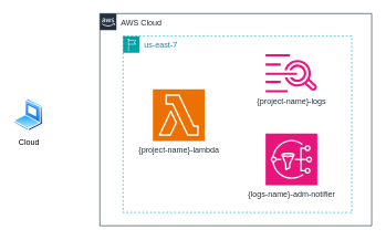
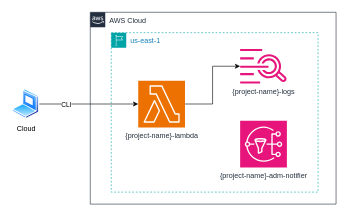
  <mxCell id="0" />
  <mxCell id="1" parent="0" />
  <mxCell id="2" value="AWS Cloud" style="points=[[0,0],[0.25,0],[0.5,0],[0.75,0],[1,0],[1,0.25],[1,0.5],[1,0.75],[1,1],[0.75,1],[0.5,1],[0.25,1],[0,1],[0,0.75],[0,0.5],[0,0.25]];outlineConnect=0;gradientColor=none;html=1;whiteSpace=wrap;fontSize=12;fontStyle=0;container=1;pointerEvents=0;collapsible=0;recursiveResize=0;shape=mxgraph.aws4.group;grIcon=mxgraph.aws4.group_aws_cloud_alt;strokeColor=#232F3E;fillColor=none;verticalAlign=top;align=left;spacingLeft=30;fontColor=#232F3E;dashed=0;" parent="1" vertex="1"><mxGeometry x="150" y="20" width="410" height="320" as="geometry" /></mxCell>
- <mxCell id="3" value="us-east-7" style="points=[[0,0],[0.25,0],[0.5,0],[0.75,0],[1,0],[1,0.25],[1,0.5],[1,0.75],[1,1],[0.75,1],[0.5,1],[0.25,1],[0,1],[0,0.75],[0,0.5],[0,0.25]];outlineConnect=0;gradientColor=none;html=1;whiteSpace=wrap;fontSize=12;fontStyle=0;container=1;pointerEvents=0;collapsible=0;recursiveResize=0;shape=mxgraph.aws4.group;grIcon=mxgraph.aws4.group_region;strokeColor=#00A4A6;fillColor=none;verticalAlign=top;align=left;spacingLeft=30;fontColor=#147EBA;dashed=1;movable=1;resizable=1;rotatable=1;deletable=1;editable=1;locked=0;connectable=1;" parent="2" vertex="1"><mxGeometry x="35" y="34" width="345" height="266" as="geometry" /></mxCell>
+ <mxCell id="3" value="us-east-1" style="points=[[0,0],[0.25,0],[0.5,0],[0.75,0],[1,0],[1,0.25],[1,0.5],[1,0.75],[1,1],[0.75,1],[0.5,1],[0.25,1],[0,1],[0,0.75],[0,0.5],[0,0.25]];outlineConnect=0;gradientColor=none;html=1;whiteSpace=wrap;fontSize=12;fontStyle=0;container=1;pointerEvents=0;collapsible=0;recursiveResize=0;shape=mxgraph.aws4.group;grIcon=mxgraph.aws4.group_region;strokeColor=#00A4A6;fillColor=none;verticalAlign=top;align=left;spacingLeft=30;fontColor=#147EBA;dashed=1;movable=1;resizable=1;rotatable=1;deletable=1;editable=1;locked=0;connectable=1;" parent="2" vertex="1"><mxGeometry x="35" y="34" width="345" height="266" as="geometry" /></mxCell>
+ <mxCell id="4" style="edgeStyle=orthogonalEdgeStyle;rounded=0;orthogonalLoop=1;jettySize=auto;html=1;exitX=1;exitY=0.5;exitDx=0;exitDy=0;exitPerimeter=0;" parent="3" source="5" target="6" edge="1"><mxGeometry relative="1" as="geometry" /></mxCell>
  <mxCell id="5" value="{project-name}-lambda" style="sketch=0;points=[[0,0,0],[0.25,0,0],[0.5,0,0],[0.75,0,0],[1,0,0],[0,1,0],[0.25,1,0],[0.5,1,0],[0.75,1,0],[1,1,0],[0,0.25,0],[0,0.5,0],[0,0.75,0],[1,0.25,0],[1,0.5,0],[1,0.75,0]];outlineConnect=0;fontColor=#232F3E;fillColor=#ED7100;strokeColor=#ffffff;dashed=0;verticalLabelPosition=bottom;verticalAlign=top;align=center;html=1;fontSize=12;fontStyle=0;aspect=fixed;shape=mxgraph.aws4.resourceIcon;resIcon=mxgraph.aws4.lambda;" parent="3" vertex="1"><mxGeometry x="45" y="80" width="78" height="78" as="geometry" /></mxCell>
  <mxCell id="6" value="{project-name}-logs" style="sketch=0;outlineConnect=0;fontColor=#232F3E;gradientColor=none;fillColor=#E7157B;strokeColor=none;dashed=0;verticalLabelPosition=bottom;verticalAlign=top;align=center;html=1;fontSize=12;fontStyle=0;aspect=fixed;pointerEvents=1;shape=mxgraph.aws4.cloudwatch_logs;" parent="3" vertex="1"><mxGeometry x="215" y="27" width="78" height="58" as="geometry" /></mxCell>
- <mxCell id="7" value="{logs-name}-adm-notifier" style="sketch=0;points=[[0,0,0],[0.25,0,0],[0.5,0,0],[0.75,0,0],[1,0,0],[0,1,0],[0.25,1,0],[0.5,1,0],[0.75,1,0],[1,1,0],[0,0.25,0],[0,0.5,0],[0,0.75,0],[1,0.25,0],[1,0.5,0],[1,0.75,0]];outlineConnect=0;fontColor=#232F3E;fillColor=#E7157B;strokeColor=#ffffff;dashed=0;verticalLabelPosition=bottom;verticalAlign=top;align=center;html=1;fontSize=12;fontStyle=0;aspect=fixed;shape=mxgraph.aws4.resourceIcon;resIcon=mxgraph.aws4.sns;" vertex="1" parent="3"><mxGeometry x="215" y="147" width="78" height="78" as="geometry" /></mxCell>
+ <mxCell id="7" value="{project-name}-adm-notifier" style="sketch=0;points=[[0,0,0],[0.25,0,0],[0.5,0,0],[0.75,0,0],[1,0,0],[0,1,0],[0.25,1,0],[0.5,1,0],[0.75,1,0],[1,1,0],[0,0.25,0],[0,0.5,0],[0,0.75,0],[1,0.25,0],[1,0.5,0],[1,0.75,0]];outlineConnect=0;fontColor=#232F3E;fillColor=#E7157B;strokeColor=#ffffff;dashed=0;verticalLabelPosition=bottom;verticalAlign=top;align=center;html=1;fontSize=12;fontStyle=0;aspect=fixed;shape=mxgraph.aws4.resourceIcon;resIcon=mxgraph.aws4.sns;" vertex="1" parent="3"><mxGeometry x="215" y="147" width="78" height="78" as="geometry" /></mxCell>
  <mxCell id="8" value="Cloud" style="image;aspect=fixed;perimeter=ellipsePerimeter;html=1;align=center;shadow=0;dashed=0;spacingTop=3;image=img/lib/active_directory/laptop_client.svg;" parent="1" vertex="1"><mxGeometry x="20" y="148" width="45" height="50" as="geometry" /></mxCell>
+ <mxCell id="9" style="edgeStyle=orthogonalEdgeStyle;rounded=0;orthogonalLoop=1;jettySize=auto;html=1;exitX=1;exitY=0.5;exitDx=0;exitDy=0;entryX=0;entryY=0.5;entryDx=0;entryDy=0;entryPerimeter=0;" parent="1" source="8" target="5" edge="1"><mxGeometry relative="1" as="geometry" /></mxCell>
+ <mxCell id="10" value="CLI" style="edgeLabel;html=1;align=center;verticalAlign=middle;resizable=0;points=[];" parent="9" vertex="1" connectable="0"><mxGeometry x="-0.389" y="1" relative="1" as="geometry"><mxPoint x="-6" y="1" as="offset" /></mxGeometry></mxCell>
